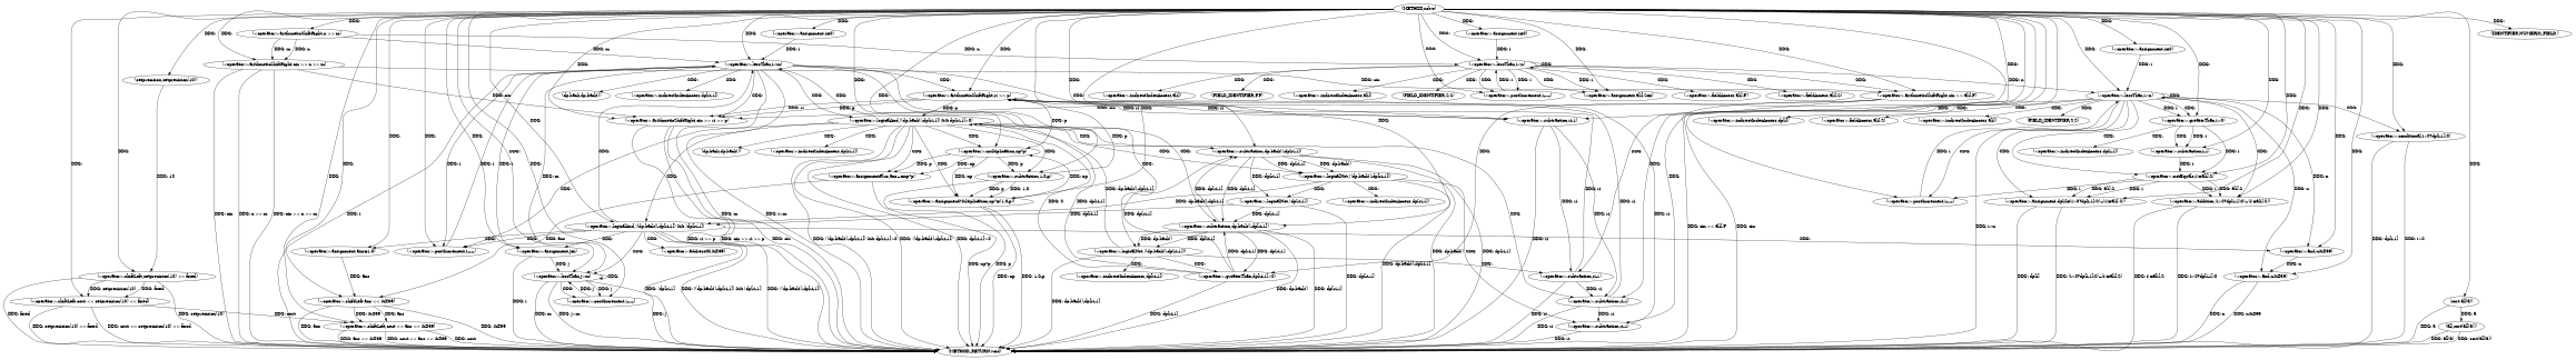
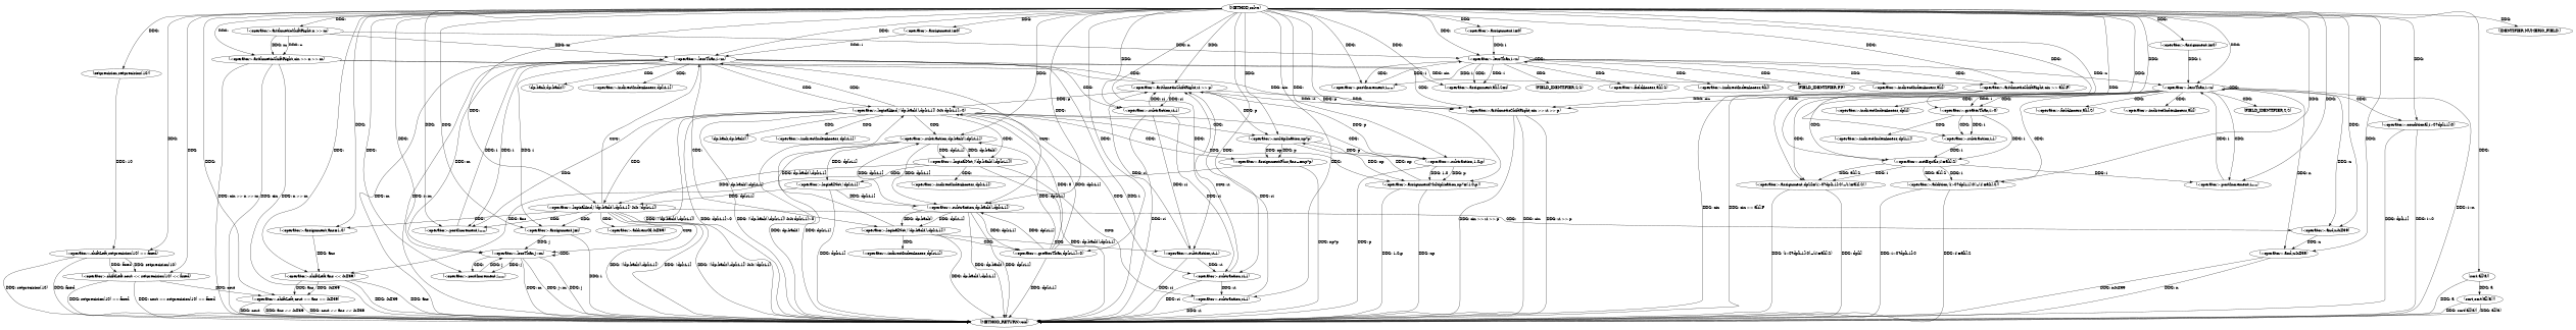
  digraph {
    fontname="DejaVu Serif"
    node [fontname="DejaVu Serif"]
    edge [fontname="DejaVu Serif"]
    n1 [label="(METHOD,solve)"]
    n2 [label="(<operator>.shiftLeft,cout << setprecision(10) << fixed)"]
    n3 [label="(<operator>.arithmeticShiftRight,cin >> n >> m)"]
    n4 [label="(<operator>.shiftLeft,cout << ans << &#39)"]
    n5 [label="(<operator>.and,n&#39)"]
    n6 [label="(<operator>.assignment,i=0)"]
    n7 [label="(<operator>.lessThan,i<n)"]
    n8 [label="(<operator>.postIncrement,i++)"]
    n9 [label="(<operator>.assignment,i=0)"]
    n10 [label="(<operator>.lessThan,i<n)"]
    n11 [label="(<operator>.postIncrement,i++)"]
    n12 [label="(<operator>.assignment,dp[i]=(i>0?dp[i-1]:0)+(i!=a[i].S))"]
    n13 [label="(<operator>.assignment,i=0)"]
    n14 [label="(<operator>.lessThan,i<m)"]
    n15 [label="(<operator>.postIncrement,i++)"]
    n16 [label="(<operator>.shiftLeft,setprecision(10) << fixed)"]
    n17 [label="(<operator>.arithmeticShiftRight,n >> m)"]
    n18 [label="(<operator>.arithmeticShiftRight,cin >> a[i].F)"]
    n19 [label="(<operator>.assignment,a[i].S=i)"]
    n20 [label="(sort,all(a))"]
    n21 [label="(<operator>.arithmeticShiftRight,cin >> ri >> p)"]
    n22 [label="(<operator>.shiftLeft,ans << &#39)"]
    n23 [label="(setprecision,setprecision(10))"]
    n24 [label="(<operator>.addition,(i>0?dp[i-1]:0)+(i!=a[i].S))"]
    n25 [label="(<operator>.conditional,i>0?dp[i-1]:0)"]
    n26 [label="(<operator>.notEquals,i!=a[i].S)"]
    n27 [label="(<operator>.arithmeticShiftRight,ri >> p)"]
    n28 [label="(<operator>.assignmentMultiplication,np*=(1.0-p))"]
    n29 [label="(<operator>.greaterThan,i>0)"]
    n30 [label="(<operator>.greaterThan,dp[ri-1]>0)"]
    n31 [label="(<operator>.subtraction,i-1)"]
    n32 [label="(<operator>.subtraction,dp.back()-dp[ri-1])"]
    n33 [label="(<operator>.multiplication,np*p)"]
    n34 [label="(<operator>.subtraction,1.0-p)"]
    n35 [label="(<operator>.assignment,ans=1.0)"]
    n36 [label="(<operator>.and,n&#39)"]
    n37 [label="(<operator>.subtraction,ri-1)"]
    n38 [label="(<operator>.assignment,j=i)"]
    n39 [label="(<operator>.lessThan,j<m)"]
    n40 [label="(<operator>.postIncrement,j++)"]
    n41 [label="(IDENTIFIER,NUMERIC_FIELD,)"]
    n42 [label="(<operator>.subtraction,ri-1)"]
    n43 [label="(<operator>.subtraction,dp.back()-dp[ri-1])"]
    n44 [label="(<operator>.subtraction,ri-1)"]
    n45 [label="(<operator>.subtraction,ri-1)"]
    n46 [label="(<operator>.logicalAnd,!(dp.back()-dp[ri-1]) && !dp[ri-1])"]
    n47 [label="(METHOD_RETURN,void)"]
-   n48 [label="(<operator>.fieldAccess,a[i].F)"]
    n49 [label="(<operator>.fieldAccess,a[i].S)"]
    n50 [label="(<operator>.indirectIndexAccess,a[i])"]
    n51 [label="(FIELD_IDENTIFIER,F,F)"]
    n52 [label="(<operator>.indirectIndexAccess,a[i])"]
    n53 [label="(FIELD_IDENTIFIER,S,S)"]
    n54 [label="(<operator>.indirectIndexAccess,dp[i])"]
    n55 [label="(<operator>.fieldAccess,a[i].S)"]
    n56 [label="(<operator>.indirectIndexAccess,a[i])"]
    n57 [label="(FIELD_IDENTIFIER,S,S)"]
    n58 [label="(<operator>.logicalAnd,!(dp.back()-dp[ri-1]) && dp[ri-1]>0)"]
    n59 [label="(<operator>.logicalNot,!(dp.back()-dp[ri-1]))"]
    n60 [label="(dp.back,dp.back())"]
    n61 [label="(<operator>.indirectIndexAccess,dp[ri-1])"]
-   n62 [label="(all,sort(all(a)))"]
+   n62 [label="(sort,sort(all(a)))"]
    n63 [label="(<operator>.assignmentPlus,ans+=np*p)"]
    n64 [label="(<operator>.indirectIndexAccess,dp[i-1])"]
    n65 [label="(<operator>.logicalNot,!(dp.back()-dp[ri-1]))"]
    n66 [label="(<operator>.logicalNot,!dp[ri-1])"]
    n67 [label="(dp.back,dp.back())"]
    n68 [label="(<operator>.indirectIndexAccess,dp[ri-1])"]
    n69 [label="(<operator>.indirectIndexAccess,dp[ri-1])"]
    n70 [label="(<operator>.addressOf,&#39)"]
    n71 [label="(<operator>.indirectIndexAccess,dp[ri-1])"]
    n1 -> n2 [label="DDG: "]
    n1 -> n3 [label="DDG: "]
    n1 -> n4 [label="DDG: "]
    n1 -> n5 [label="DDG: "]
    n1 -> n6 [label="DDG: "]
    n1 -> n7 [label="DDG: "]
    n1 -> n8 [label="DDG: "]
    n1 -> n9 [label="DDG: "]
    n1 -> n10 [label="DDG: "]
    n1 -> n11 [label="DDG: "]
    n1 -> n12 [label="DDG: "]
    n1 -> n13 [label="DDG: "]
    n1 -> n14 [label="DDG: "]
    n1 -> n15 [label="DDG: "]
    n1 -> n16 [label="DDG: "]
    n1 -> n17 [label="DDG: "]
    n1 -> n18 [label="DDG: "]
    n1 -> n19 [label="DDG: "]
    n1 -> n20 [label="DDG: "]
    n1 -> n21 [label="DDG: "]
    n1 -> n22 [label="DDG: "]
    n1 -> n23 [label="DDG: "]
    n1 -> n24 [label="DDG: "]
    n1 -> n25 [label="DDG: "]
    n1 -> n26 [label="DDG: "]
    n1 -> n27 [label="DDG: "]
    n1 -> n28 [label="DDG: "]
    n1 -> n29 [label="DDG: "]
    n1 -> n30 [label="DDG: "]
    n1 -> n31 [label="DDG: "]
    n1 -> n32 [label="DDG: "]
    n1 -> n33 [label="DDG: "]
    n1 -> n34 [label="DDG: "]
    n1 -> n35 [label="DDG: "]
    n1 -> n36 [label="DDG: "]
    n1 -> n37 [label="DDG: "]
    n1 -> n38 [label="DDG: "]
    n1 -> n39 [label="DDG: "]
    n1 -> n40 [label="DDG: "]
    n1 -> n41 [label="DDG: "]
    n1 -> n42 [label="DDG: "]
    n1 -> n43 [label="DDG: "]
    n1 -> n44 [label="DDG: "]
    n1 -> n45 [label="DDG: "]
    n1 -> n46 [label="DDG: "]
    n2 -> n4 [label="DDG: cout"]
    n2 -> n47 [label="DDG: setprecision(10) << fixed"]
    n2 -> n47 [label="DDG: cout << setprecision(10) << fixed"]
    n3 -> n18 [label="DDG: cin"]
    n3 -> n21 [label="DDG: cin"]
    n3 -> n47 [label="DDG: cin"]
    n3 -> n47 [label="DDG: n >> m"]
    n3 -> n47 [label="DDG: cin >> n >> m"]
    n4 -> n47 [label="DDG: cout"]
    n4 -> n47 [label="DDG: ans << &#39"]
    n4 -> n47 [label="DDG: cout << ans << &#39"]
    n5 -> n47 [label="DDG: n"]
    n5 -> n47 [label="DDG: n&#39"]
    n6 -> n7 [label="DDG: i"]
    n7 -> n7 [label="CDG: "]
    n7 -> n8 [label="DDG: i"]
    n7 -> n8 [label="CDG: "]
    n7 -> n10 [label="DDG: n"]
    n7 -> n18 [label="CDG: "]
    n7 -> n19 [label="DDG: i"]
    n7 -> n19 [label="CDG: "]
-   n7 -> n48 [label="CDG: "]
    n7 -> n49 [label="CDG: "]
    n7 -> n50 [label="CDG: "]
    n7 -> n51 [label="CDG: "]
    n7 -> n52 [label="CDG: "]
    n7 -> n53 [label="CDG: "]
    n8 -> n7 [label="DDG: i"]
    n9 -> n10 [label="DDG: i"]
    n10 -> n5 [label="DDG: n"]
    n10 -> n10 [label="CDG: "]
    n10 -> n11 [label="CDG: "]
    n10 -> n12 [label="CDG: "]
    n10 -> n24 [label="CDG: "]
    n10 -> n25 [label="CDG: "]
    n10 -> n26 [label="CDG: "]
    n10 -> n29 [label="DDG: i"]
    n10 -> n29 [label="CDG: "]
    n10 -> n36 [label="DDG: n"]
    n10 -> n47 [label="DDG: i<n"]
    n10 -> n54 [label="CDG: "]
    n10 -> n55 [label="CDG: "]
    n10 -> n56 [label="CDG: "]
    n10 -> n57 [label="CDG: "]
    n11 -> n10 [label="DDG: i"]
    n12 -> n47 [label="DDG: dp[i]"]
    n12 -> n47 [label="DDG: (i>0?dp[i-1]:0)+(i!=a[i].S)"]
    n13 -> n14 [label="DDG: i"]
    n14 -> n15 [label="DDG: i"]
    n14 -> n21 [label="CDG: "]
    n14 -> n27 [label="CDG: "]
    n14 -> n32 [label="CDG: "]
    n14 -> n38 [label="DDG: i"]
    n14 -> n39 [label="DDG: m"]
    n14 -> n42 [label="CDG: "]
    n14 -> n47 [label="DDG: i"]
    n14 -> n47 [label="DDG: m"]
    n14 -> n47 [label="DDG: i<m"]
    n14 -> n58 [label="CDG: "]
    n14 -> n59 [label="CDG: "]
    n14 -> n60 [label="CDG: "]
    n14 -> n61 [label="CDG: "]
    n15 -> n14 [label="DDG: i"]
    n16 -> n2 [label="DDG: fixed"]
    n16 -> n2 [label="DDG: setprecision(10)"]
    n16 -> n47 [label="DDG: setprecision(10)"]
    n16 -> n47 [label="DDG: fixed"]
    n17 -> n3 [label="DDG: m"]
    n17 -> n3 [label="DDG: n"]
    n17 -> n7 [label="DDG: n"]
    n17 -> n14 [label="DDG: m"]
    n18 -> n21 [label="DDG: cin"]
    n18 -> n47 [label="DDG: cin"]
    n18 -> n47 [label="DDG: cin >> a[i].F"]
    n20 -> n47 [label="DDG: a"]
    n20 -> n62 [label="DDG: a"]
    n21 -> n47 [label="DDG: cin"]
    n21 -> n47 [label="DDG: ri >> p"]
    n21 -> n47 [label="DDG: cin >> ri >> p"]
    n22 -> n4 [label="DDG: ans"]
    n22 -> n4 [label="DDG: &#39"]
    n22 -> n47 [label="DDG: ans"]
    n22 -> n47 [label="DDG: &#39"]
    n23 -> n16 [label="DDG: 10"]
    n24 -> n47 [label="DDG: i>0?dp[i-1]:0"]
    n24 -> n47 [label="DDG: i!=a[i].S"]
    n25 -> n47 [label="DDG: i>0"]
    n25 -> n47 [label="DDG: dp[i-1]"]
    n26 -> n11 [label="DDG: i"]
    n26 -> n12 [label="DDG: i"]
    n26 -> n12 [label="DDG: a[i].S"]
    n26 -> n24 [label="DDG: i"]
    n26 -> n24 [label="DDG: a[i].S"]
    n27 -> n21 [label="DDG: p"]
    n27 -> n21 [label="DDG: ri"]
    n27 -> n33 [label="DDG: p"]
    n27 -> n42 [label="DDG: ri"]
    n27 -> n58 [label="DDG: p"]
    n28 -> n33 [label="DDG: np"]
    n28 -> n47 [label="DDG: np"]
    n28 -> n47 [label="DDG: 1.0-p"]
    n29 -> n26 [label="DDG: i"]
    n29 -> n31 [label="DDG: i"]
    n29 -> n31 [label="CDG: "]
    n29 -> n64 [label="CDG: "]
    n30 -> n32 [label="DDG: dp[ri-1]"]
    n30 -> n43 [label="DDG: dp[ri-1]"]
    n30 -> n47 [label="DDG: dp[ri-1]"]
    n30 -> n58 [label="DDG: 0"]
    n30 -> n58 [label="DDG: dp[ri-1]"]
    n31 -> n26 [label="DDG: i"]
    n32 -> n30 [label="DDG: dp[ri-1]"]
    n32 -> n43 [label="DDG: dp[ri-1]"]
    n32 -> n47 [label="DDG: dp.back()"]
    n32 -> n47 [label="DDG: dp[ri-1]"]
    n32 -> n59 [label="DDG: dp.back()"]
    n32 -> n59 [label="DDG: dp[ri-1]"]
    n33 -> n28 [label="DDG: np"]
    n33 -> n34 [label="DDG: p"]
    n33 -> n63 [label="DDG: np"]
    n33 -> n63 [label="DDG: p"]
    n34 -> n27 [label="DDG: p"]
    n34 -> n28 [label="DDG: p"]
    n34 -> n28 [label="DDG: 1.0"]
    n34 -> n47 [label="DDG: p"]
    n35 -> n22 [label="DDG: ans"]
    n36 -> n5 [label="DDG: n"]
    n37 -> n27 [label="DDG: ri"]
    n37 -> n45 [label="DDG: ri"]
    n37 -> n47 [label="DDG: ri"]
    n38 -> n39 [label="DDG: j"]
    n38 -> n47 [label="DDG: i"]
    n39 -> n39 [label="CDG: "]
    n39 -> n40 [label="DDG: j"]
    n39 -> n40 [label="CDG: "]
    n39 -> n47 [label="DDG: j"]
    n39 -> n47 [label="DDG: m"]
    n39 -> n47 [label="DDG: j<m"]
    n40 -> n39 [label="DDG: j"]
    n42 -> n27 [label="DDG: ri"]
    n42 -> n37 [label="DDG: ri"]
    n42 -> n45 [label="DDG: ri"]
    n42 -> n47 [label="DDG: ri"]
    n43 -> n32 [label="DDG: dp[ri-1]"]
    n43 -> n47 [label="DDG: dp.back()"]
    n43 -> n47 [label="DDG: dp[ri-1]"]
    n43 -> n65 [label="DDG: dp.back()"]
    n43 -> n65 [label="DDG: dp[ri-1]"]
    n43 -> n66 [label="DDG: dp[ri-1]"]
    n44 -> n27 [label="DDG: ri"]
    n44 -> n47 [label="DDG: ri"]
    n45 -> n27 [label="DDG: ri"]
    n45 -> n44 [label="DDG: ri"]
    n45 -> n47 [label="DDG: ri"]
    n46 -> n14 [label="CDG: "]
    n46 -> n15 [label="CDG: "]
    n46 -> n35 [label="CDG: "]
    n46 -> n36 [label="CDG: "]
    n46 -> n38 [label="CDG: "]
    n46 -> n39 [label="CDG: "]
    n46 -> n47 [label="DDG: !(dp.back()-dp[ri-1])"]
    n46 -> n47 [label="DDG: !dp[ri-1]"]
    n46 -> n47 [label="DDG: !(dp.back()-dp[ri-1]) && !dp[ri-1]"]
    n46 -> n70 [label="CDG: "]
    n58 -> n14 [label="CDG: "]
    n58 -> n15 [label="CDG: "]
    n58 -> n28 [label="CDG: "]
    n58 -> n33 [label="CDG: "]
    n58 -> n34 [label="CDG: "]
    n58 -> n43 [label="CDG: "]
    n58 -> n45 [label="CDG: "]
    n58 -> n46 [label="CDG: "]
    n58 -> n47 [label="DDG: !(dp.back()-dp[ri-1])"]
    n58 -> n47 [label="DDG: dp[ri-1]>0"]
    n58 -> n47 [label="DDG: !(dp.back()-dp[ri-1]) && dp[ri-1]>0"]
    n58 -> n63 [label="CDG: "]
    n58 -> n65 [label="CDG: "]
    n58 -> n67 [label="CDG: "]
    n58 -> n68 [label="CDG: "]
    n59 -> n30 [label="CDG: "]
    n59 -> n37 [label="CDG: "]
    n59 -> n47 [label="DDG: dp.back()-dp[ri-1]"]
    n59 -> n58 [label="DDG: dp.back()-dp[ri-1]"]
    n59 -> n69 [label="CDG: "]
    n62 -> n47 [label="DDG: all(a)"]
    n62 -> n47 [label="DDG: sort(all(a))"]
    n63 -> n22 [label="DDG: ans"]
    n63 -> n47 [label="DDG: np*p"]
    n65 -> n44 [label="CDG: "]
    n65 -> n46 [label="DDG: dp.back()-dp[ri-1]"]
    n65 -> n47 [label="DDG: dp.back()-dp[ri-1]"]
    n65 -> n66 [label="CDG: "]
    n65 -> n71 [label="CDG: "]
    n66 -> n32 [label="DDG: dp[ri-1]"]
    n66 -> n46 [label="DDG: dp[ri-1]"]
    n66 -> n47 [label="DDG: dp[ri-1]"]
  }
